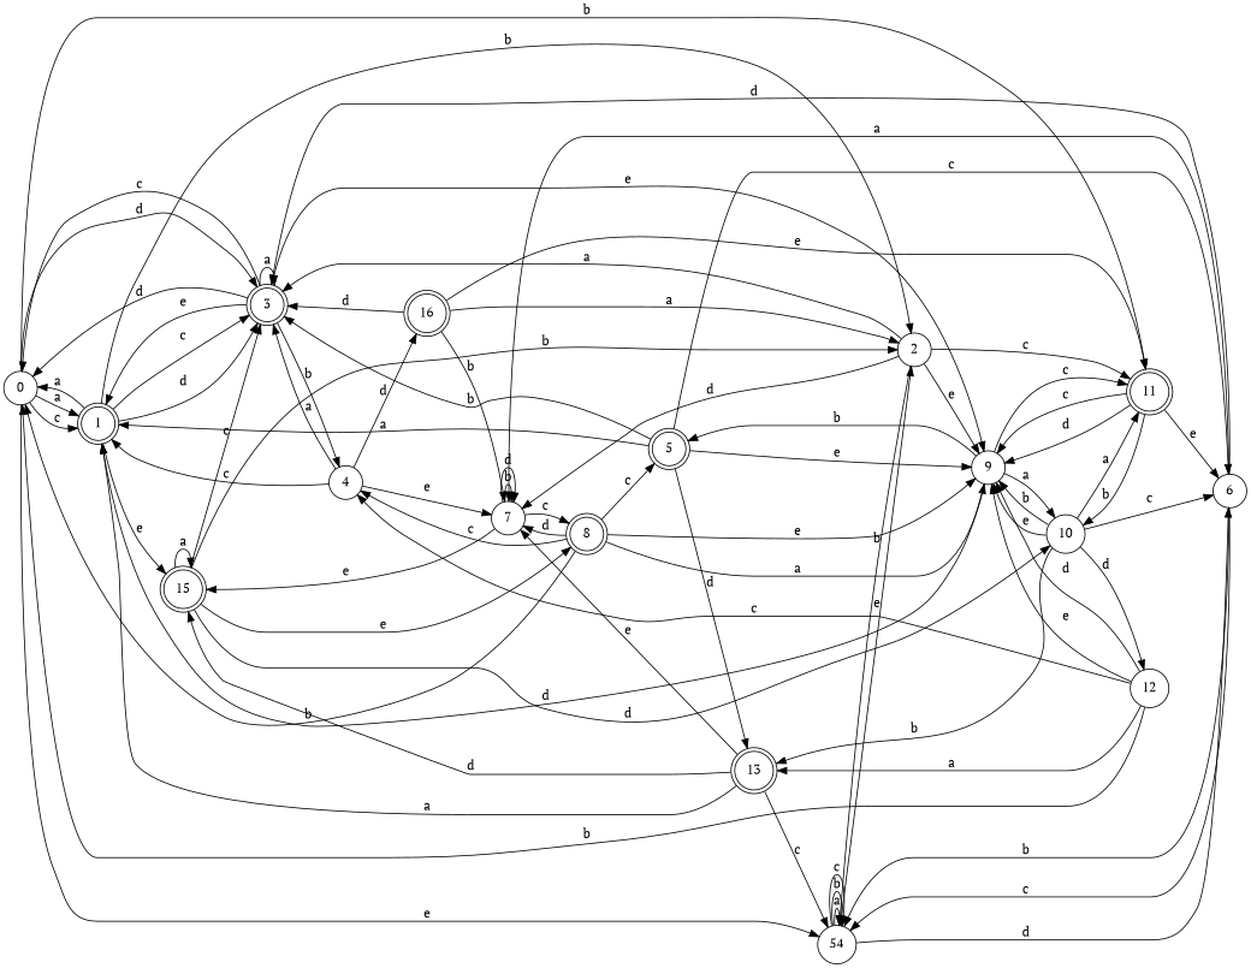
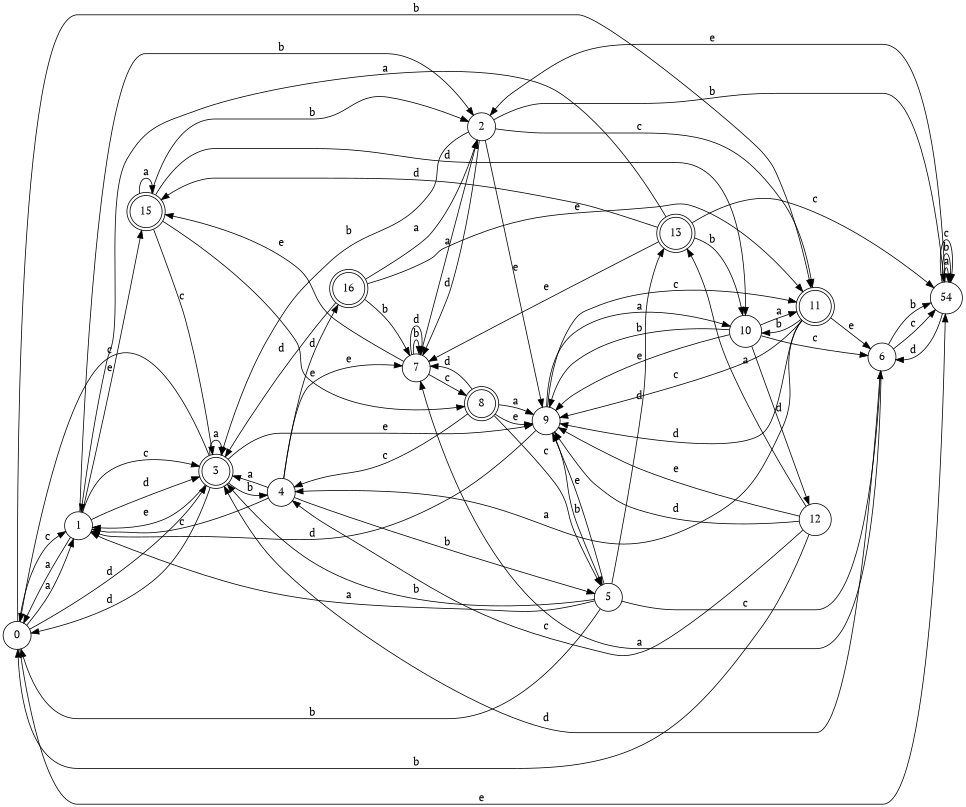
  digraph {
    fontname="PT Serif"
    rankdir=LR
    node [color=black fillcolor=white fontname="PT Serif" shape=circle style=filled]
    edge [fontname="PT Serif"]
    n1 [label=0]
-   n2 [label=1 shape=doublecircle]
+   n2 [label=1]
    n3 [label=3 shape=doublecircle style="rounded,filled"]
    n4 [label=11 shape=doublecircle style="rounded,filled"]
    n5 [label=54]
    n6 [label=2]
    n7 [label=15 shape=doublecircle style="rounded,filled"]
    n8 [label=9]
    n9 [label=4]
    n10 [label=6]
    n11 [label=10]
    n12 [label=7]
    n13 [label=8 shape=doublecircle style="rounded,filled"]
-   n14 [label=5 shape=doublecircle]
+   n14 [label=5]
    n15 [label=16 shape=doublecircle style="rounded,filled"]
    n16 [label=13 shape=doublecircle style="rounded,filled"]
    n17 [label=12]
    n1 -> n2 [label=a]
    n1 -> n2 [label=c]
    n1 -> n3 [label=d]
    n1 -> n4 [label=b]
    n1 -> n5 [label=e]
    n2 -> n1 [label=a]
    n2 -> n3 [label=c]
    n2 -> n3 [label=d]
    n2 -> n6 [label=b]
    n2 -> n7 [label=e]
    n3 -> n1 [label=c]
    n3 -> n1 [label=d]
    n3 -> n2 [label=e]
    n3 -> n3 [label=a]
    n3 -> n8 [label=e]
    n3 -> n9 [label=b]
    n4 -> n8 [label=c]
    n4 -> n8 [label=d]
+   n4 -> n9 [label=a]
    n4 -> n10 [label=e]
    n4 -> n11 [label=b]
    n5 -> n5 [label=a]
    n5 -> n5 [label=b]
    n5 -> n5 [label=c]
    n5 -> n6 [label=e]
    n5 -> n10 [label=d]
-   n6 -> n3 [label=a]
+   n6 -> n3 [label=b]
    n6 -> n4 [label=c]
    n6 -> n5 [label=b]
    n6 -> n8 [label=e]
    n6 -> n12 [label=d]
    n7 -> n3 [label=c]
    n7 -> n6 [label=b]
    n7 -> n7 [label=a]
    n7 -> n11 [label=d]
    n7 -> n13 [label=e]
    n8 -> n2 [label=d]
    n8 -> n4 [label=c]
    n8 -> n11 [label=a]
    n8 -> n14 [label=b]
    n9 -> n2 [label=c]
    n9 -> n3 [label=a]
    n9 -> n12 [label=e]
+   n9 -> n14 [label=b]
    n9 -> n15 [label=d]
    n10 -> n3 [label=d]
    n10 -> n5 [label=b]
    n10 -> n5 [label=c]
    n10 -> n12 [label=a]
    n11 -> n4 [label=a]
    n11 -> n8 [label=b]
    n11 -> n8 [label=e]
    n11 -> n10 [label=c]
    n11 -> n17 [label=d]
+   n12 -> n6 [label=a]
    n12 -> n7 [label=e]
    n12 -> n12 [label=b]
    n12 -> n12 [label=d]
    n12 -> n13 [label=c]
-   n13 -> n1 [label=b]
+   n14 -> n1 [label=b]
    n13 -> n8 [label=a]
    n13 -> n8 [label=e]
    n13 -> n9 [label=c]
    n13 -> n12 [label=d]
    n13 -> n14 [label=c]
    n14 -> n2 [label=a]
    n14 -> n3 [label=b]
    n14 -> n8 [label=e]
    n14 -> n10 [label=c]
    n14 -> n16 [label=d]
    n15 -> n3 [label=d]
    n15 -> n4 [label=e]
    n15 -> n6 [label=a]
    n15 -> n12 [label=b]
    n16 -> n2 [label=a]
    n16 -> n5 [label=c]
    n16 -> n7 [label=d]
-   n11 -> n16 [label=b]
+   n16 -> n11 [label=b]
    n16 -> n12 [label=e]
    n17 -> n1 [label=b]
    n17 -> n8 [label=d]
    n17 -> n8 [label=e]
    n17 -> n9 [label=c]
    n17 -> n16 [label=a]
  }
